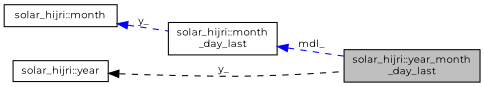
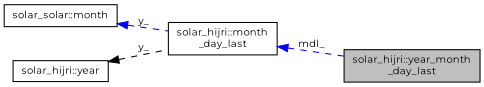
  digraph {
    fontname=Montserrat
    rankdir=LR
    node [color=black fillcolor=white fontname=Montserrat fontsize=10 shape=record style=filled]
    edge [color=blue dir=back fontname=Montserrat fontsize=10 labelfontname=Helvetica labelfontsize=10 style=dashed]
    n1 [fillcolor=grey75 fontcolor=black height=0.2 label="solar_hijri::year_month\l_day_last" width=0.4]
    n2 [height=0.2 label="solar_hijri::month\l_day_last" width=0.4]
-   n3 [height=0.2 label="solar_hijri::month" width=0.4]
+   n3 [height=0.2 label="solar_solar::month" width=0.4]
    n4 [height=0.2 label="solar_hijri::year" width=0.4]
    n2 -> n1 [label=" mdl_"]
    n3 -> n2 [label=" y_"]
-   n4 -> n1 [color=black label=" y_"]
+   n4 -> n2 [color=black label=" y_"]
  }
